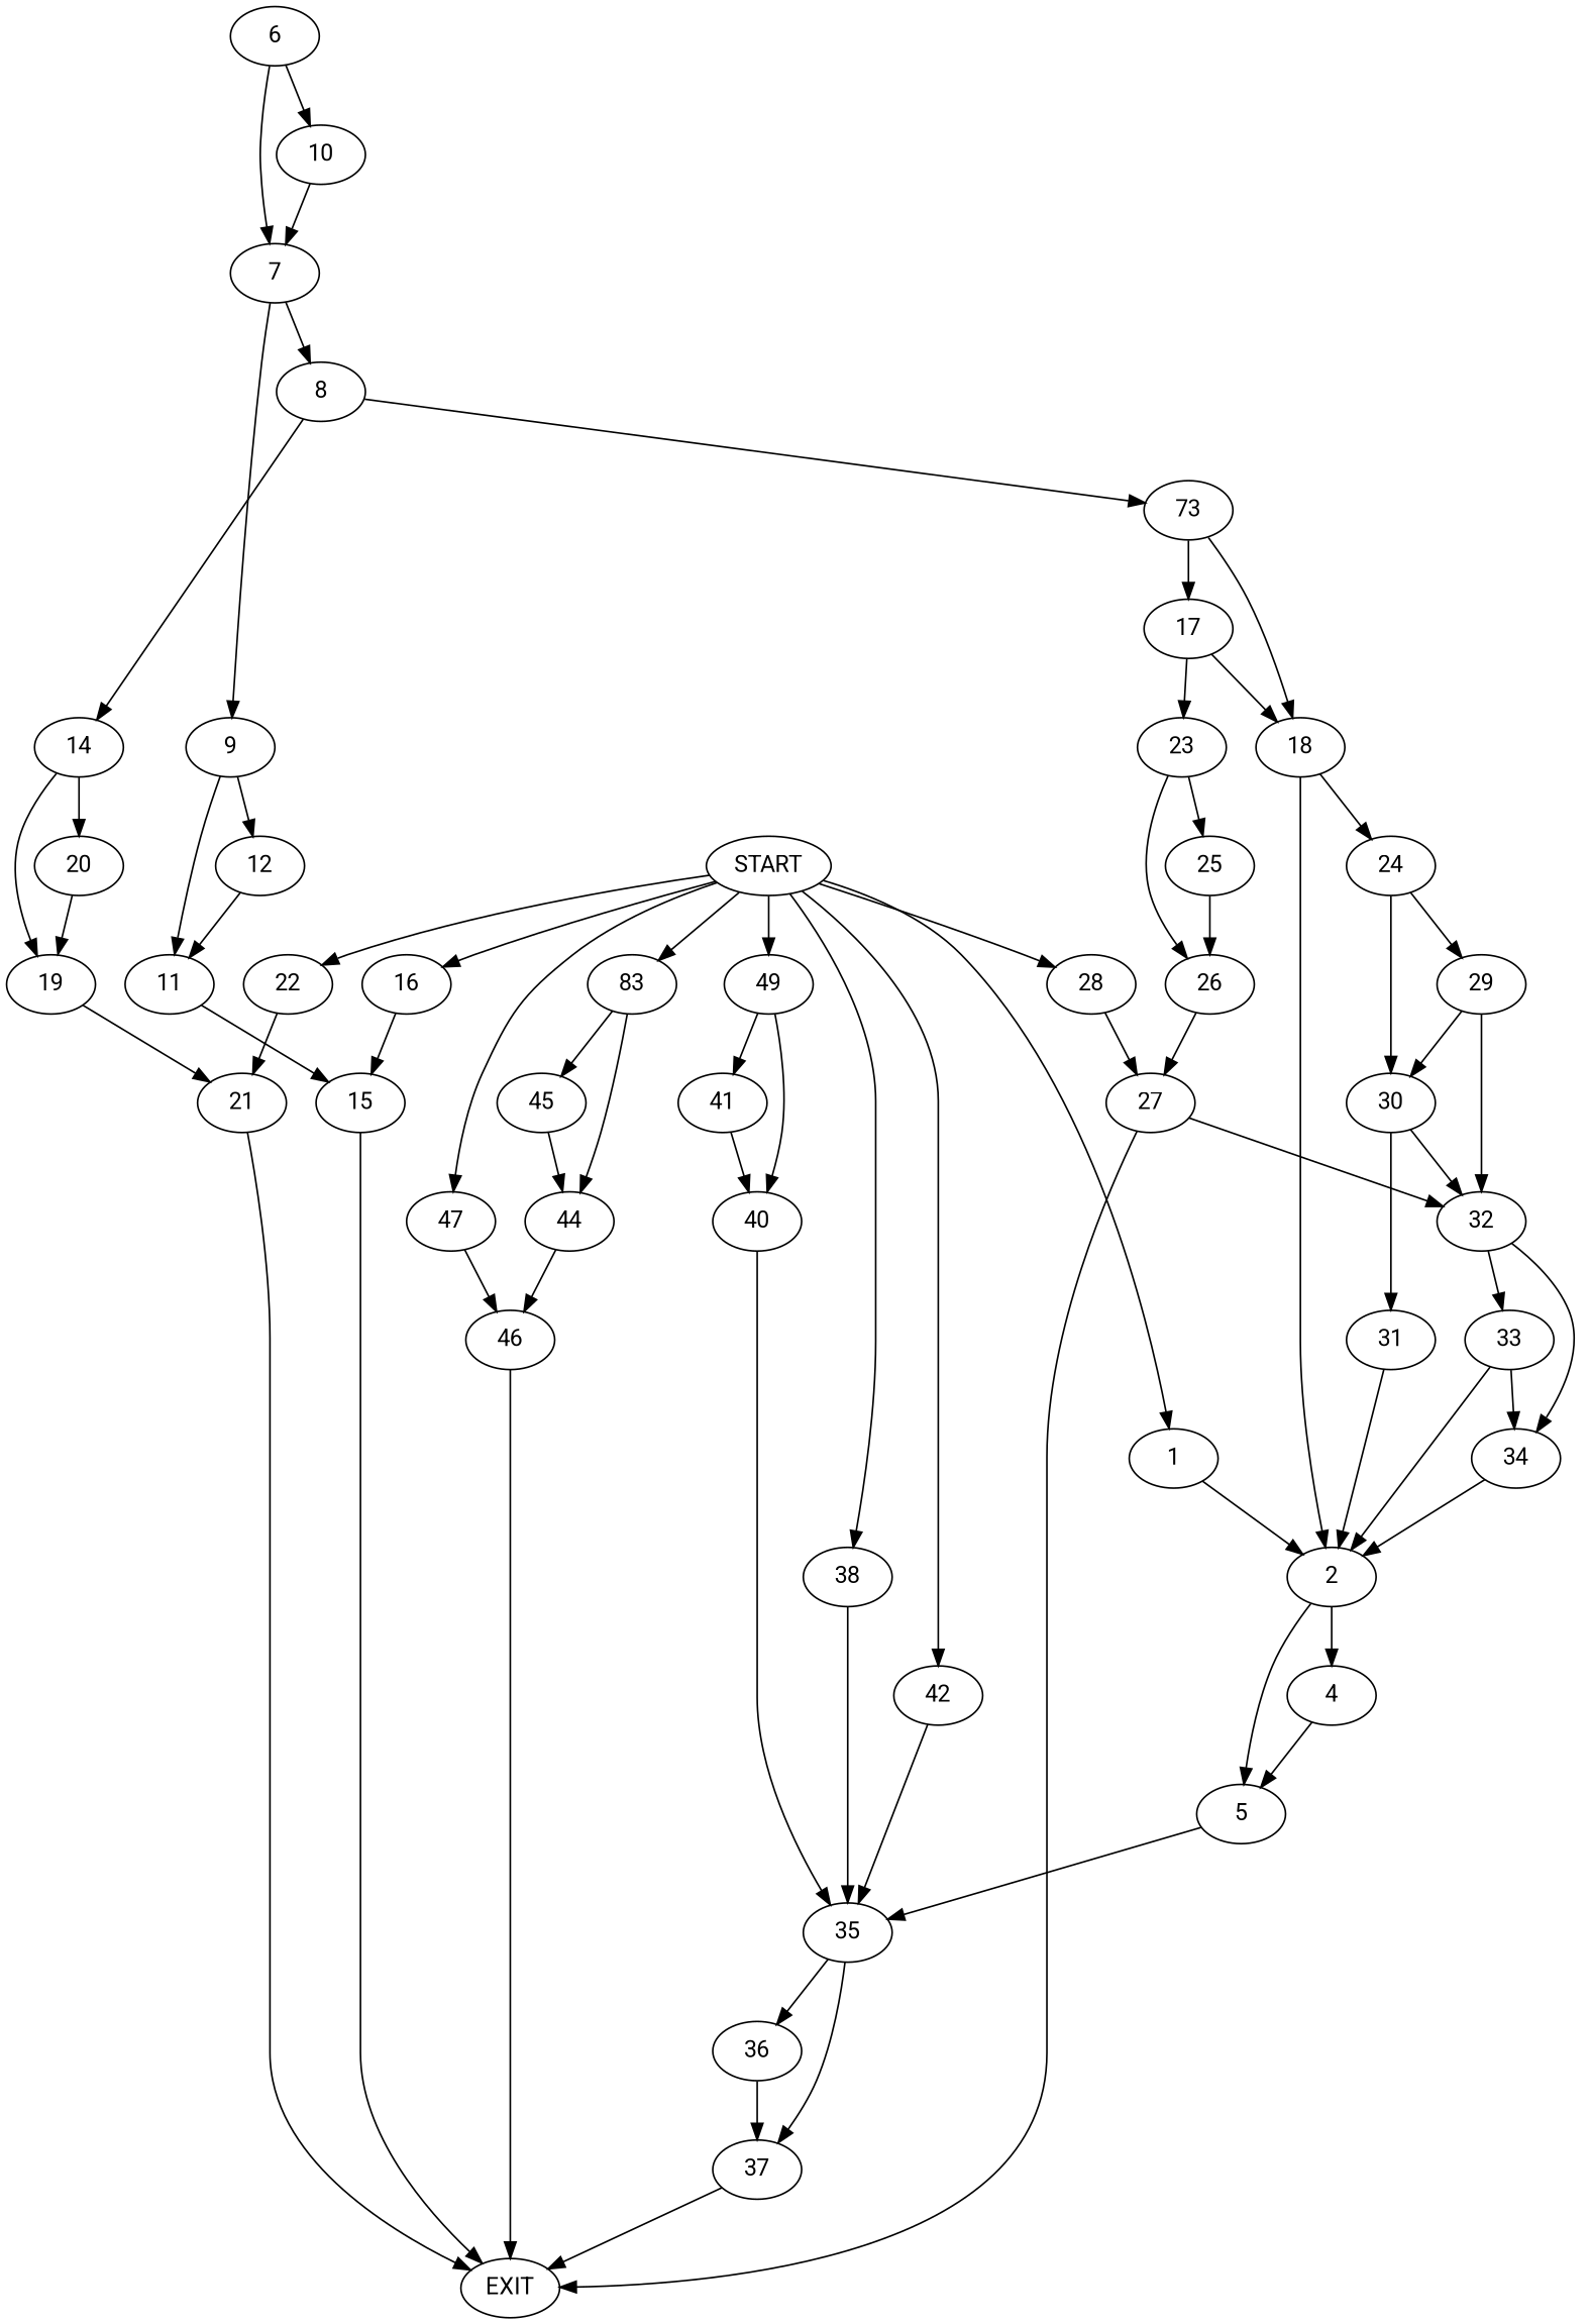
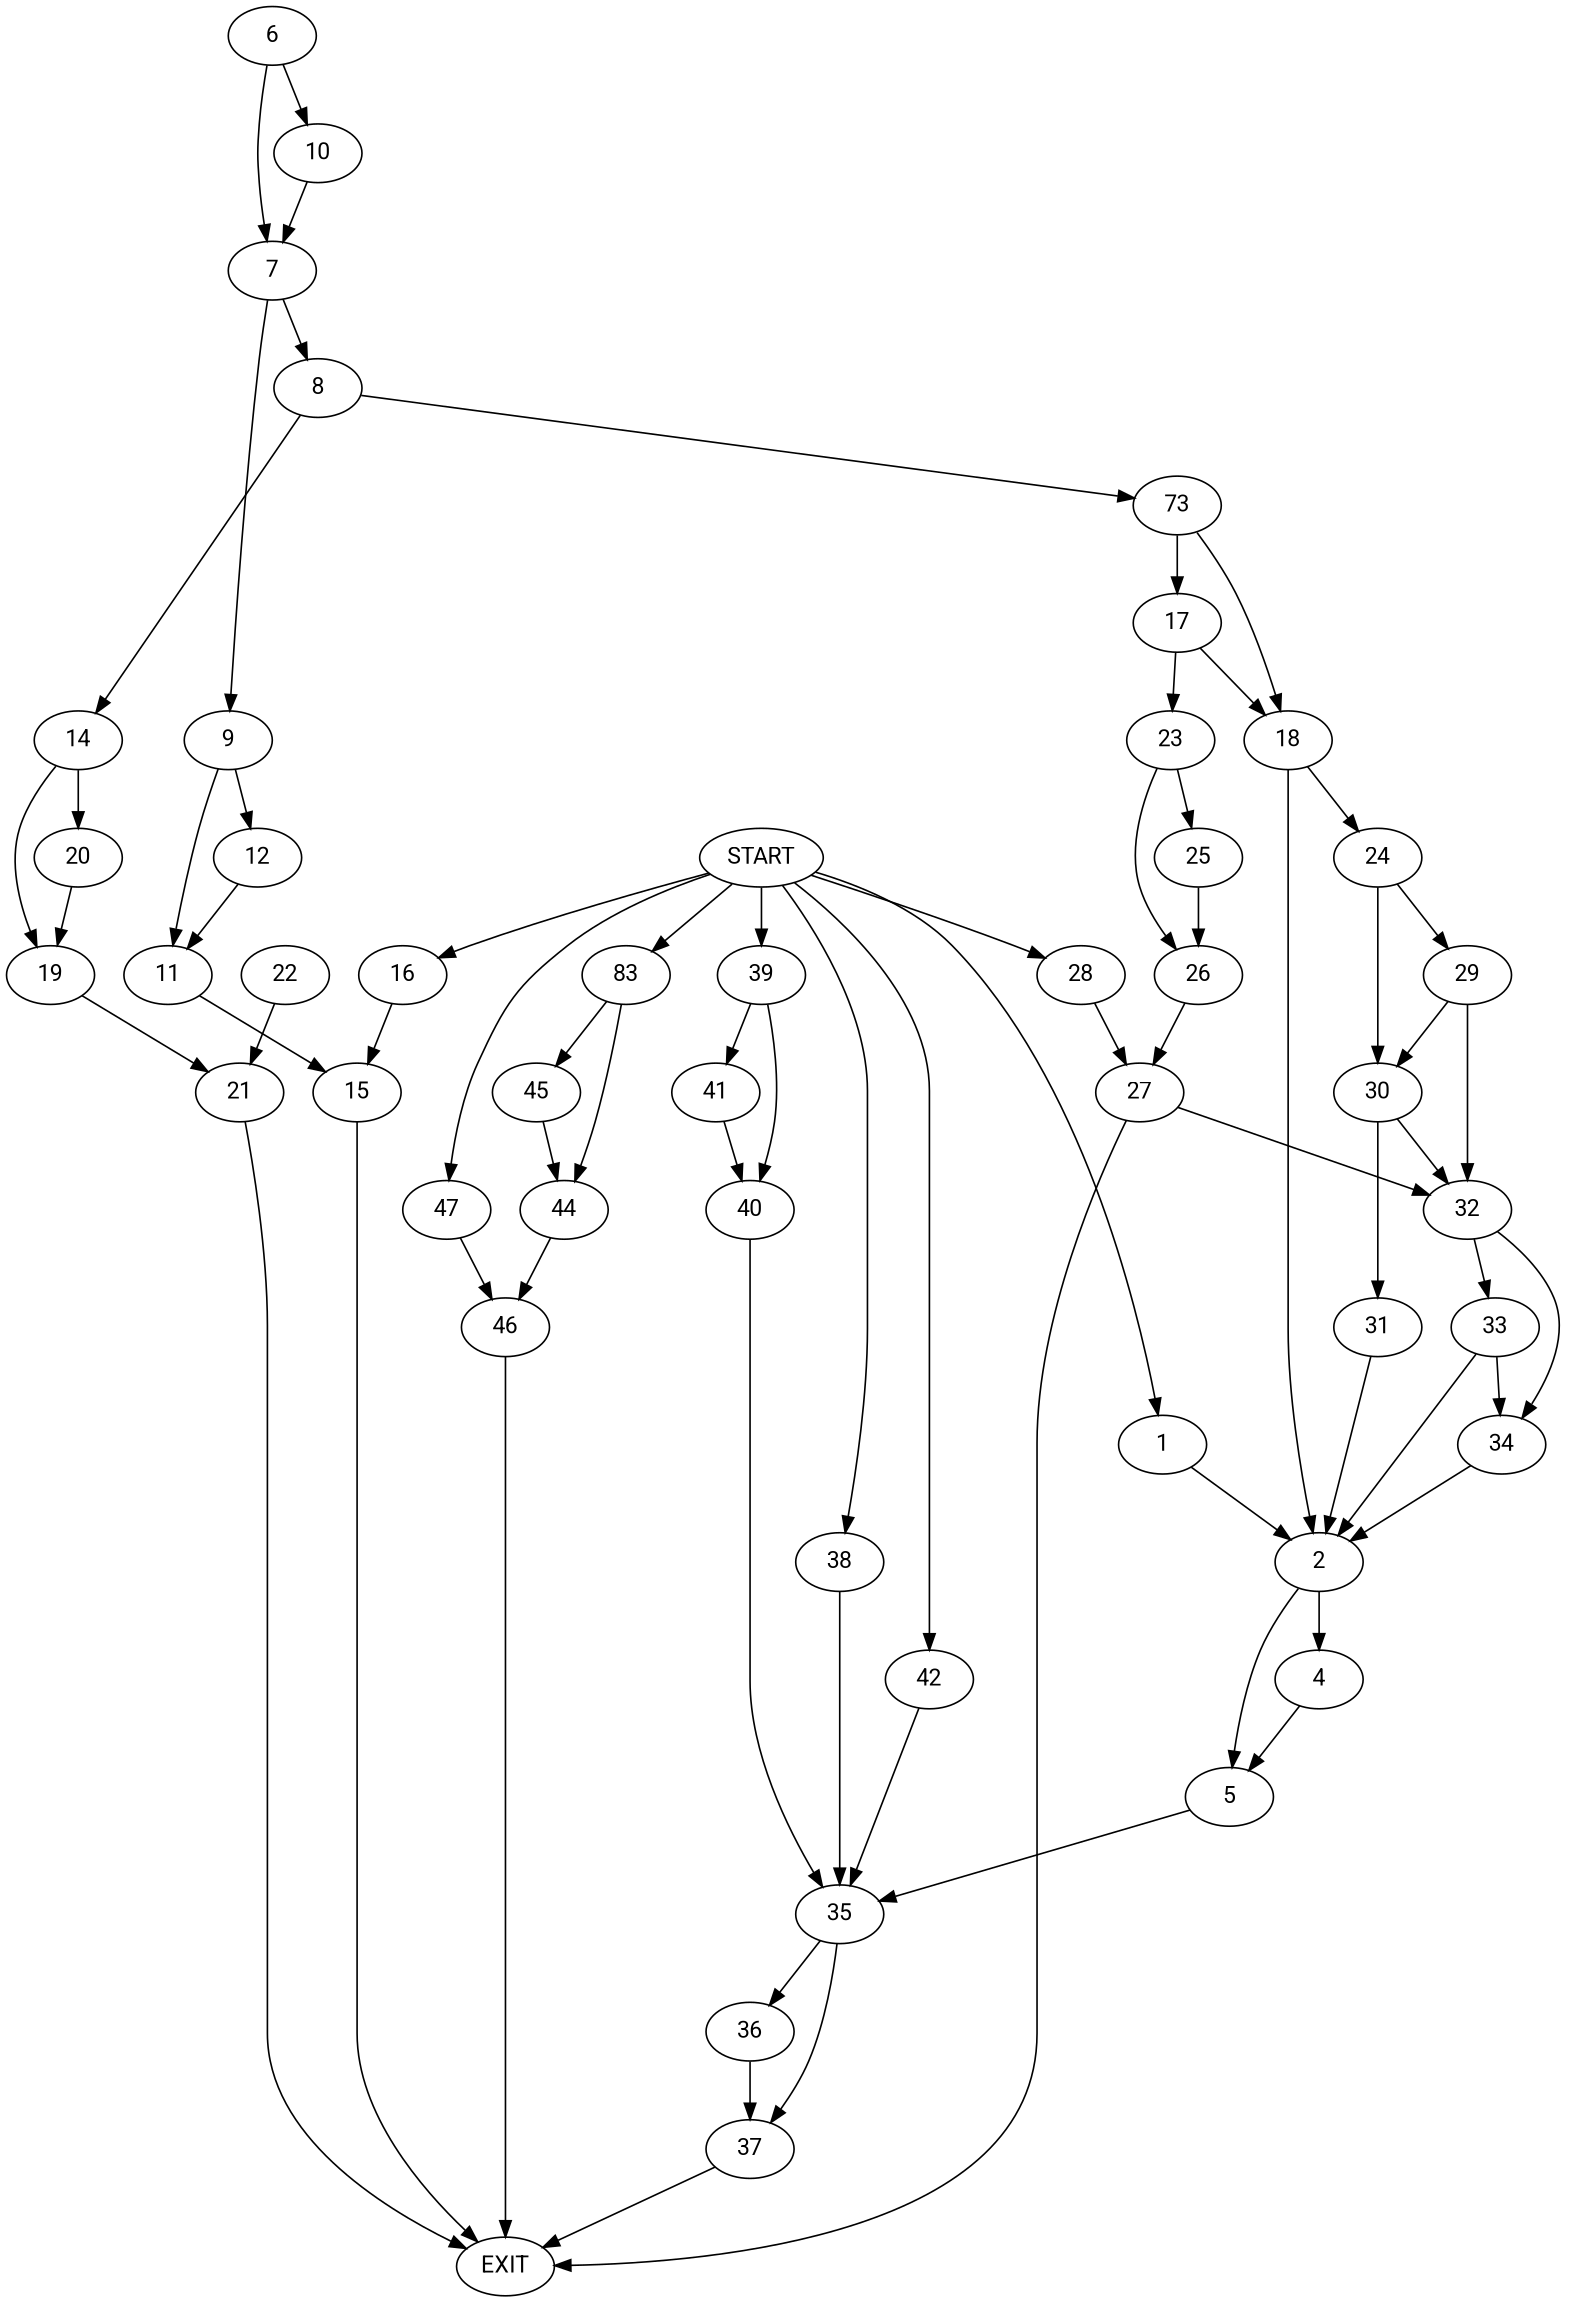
  digraph {
    fontname=Roboto
    node [fontname=Roboto]
    edge [fontname=Roboto]
    n1 [label=START]
    1
    16
    22
    28
    38
-   39 [label=49]
+   39
    42
    n9 [label=83]
    47
    2
    15
    21
    27
    35
    40
    41
    44
    45
    46
    n21 [label=EXIT]
    4
    5
    6
    7
    10
    8
    9
    36
    37
    n31 [label=73]
    14
    11
    12
    17
    18
    19
    20
    23
    24
    25
    26
    29
    30
    32
    31
    33
    34
    n1 -> 1
    n1 -> 16
-   n1 -> 22
    n1 -> 28
    n1 -> 38
    n1 -> 39
    n1 -> 42
    n1 -> n9
    n1 -> 47
    1 -> 2
    16 -> 15
    22 -> 21
    28 -> 27
    38 -> 35
    39 -> 40
    39 -> 41
    42 -> 35
    n9 -> 44
    n9 -> 45
    47 -> 46
    2 -> 4
    2 -> 5
    15 -> n21
    21 -> n21
    27 -> n21
    27 -> 32
    35 -> 36
    35 -> 37
    40 -> 35
    41 -> 40
    44 -> 46
    45 -> 44
    46 -> n21
    4 -> 5
    5 -> 35
    6 -> 7
    6 -> 10
    7 -> 8
    7 -> 9
    10 -> 7
    8 -> n31
    8 -> 14
    9 -> 11
    9 -> 12
    36 -> 37
    37 -> n21
    n31 -> 17
    n31 -> 18
    14 -> 19
    14 -> 20
    11 -> 15
    12 -> 11
    17 -> 18
    17 -> 23
    18 -> 2
    18 -> 24
    19 -> 21
    20 -> 19
    23 -> 25
    23 -> 26
    24 -> 29
    24 -> 30
    25 -> 26
    26 -> 27
    29 -> 30
    29 -> 32
    30 -> 32
    30 -> 31
    32 -> 33
    32 -> 34
    31 -> 2
    33 -> 2
    33 -> 34
    34 -> 2
  }
